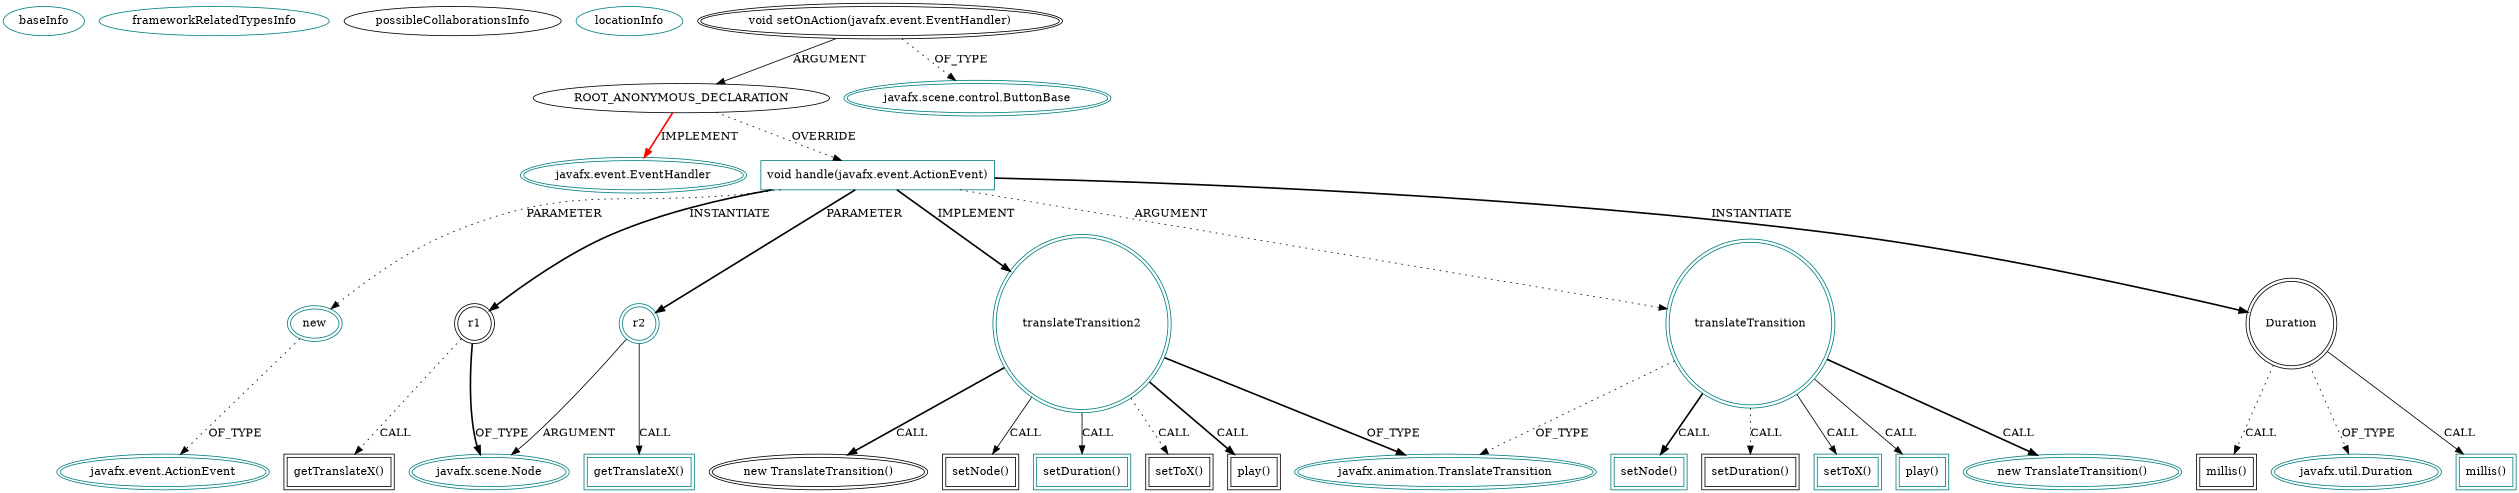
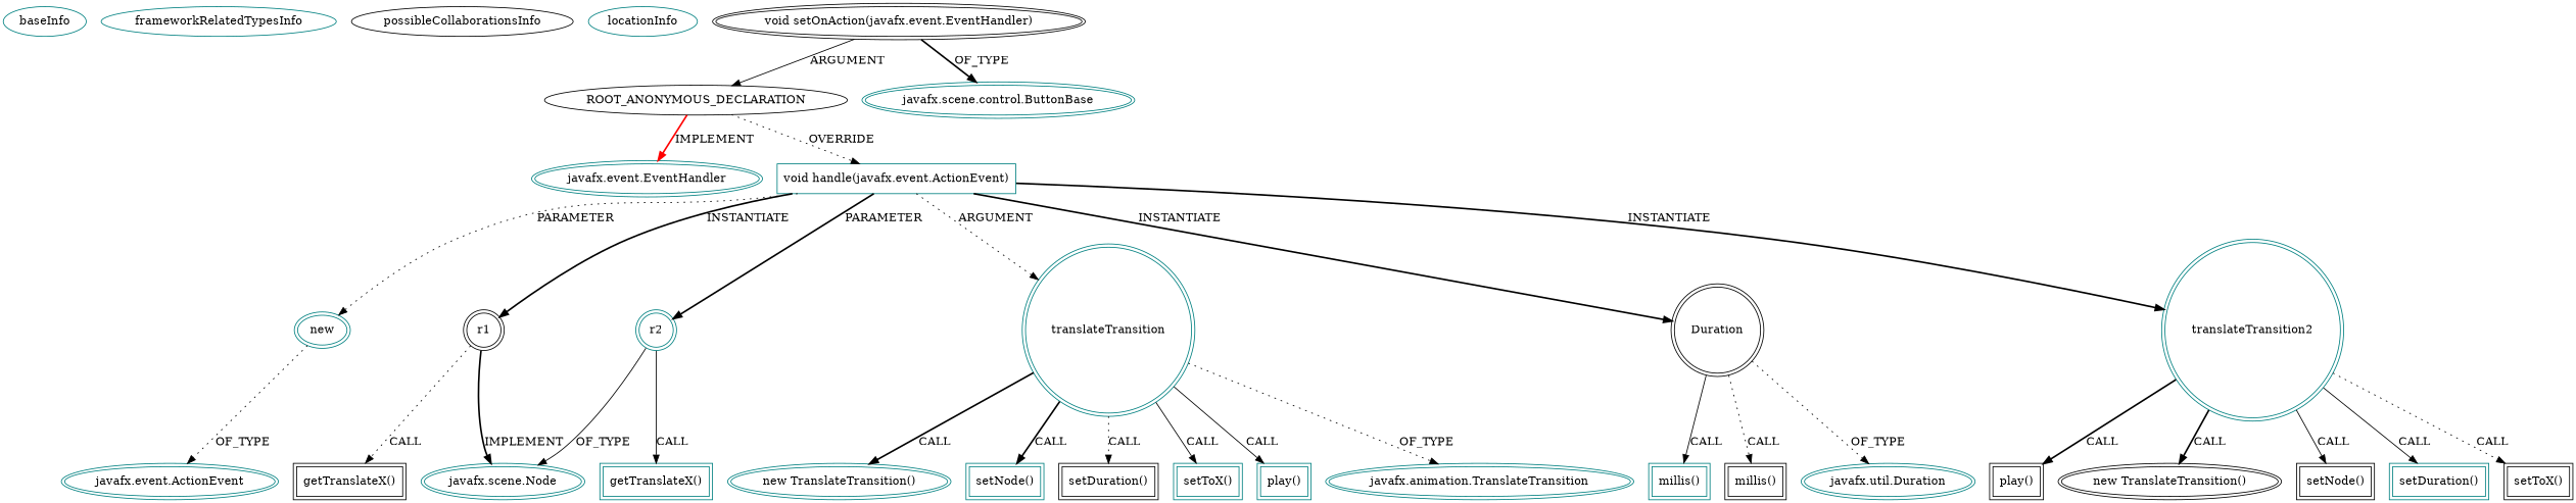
  digraph {
    node [color=teal isFrameworkType=true vertexType=INSIDE_CALL peripheries=2]
    edge [style=bold]
    baseInfo [category=extension_graph graphId=3837 isAnonymous=true possibleRelation=false isFrameworkType="" vertexType="" peripheries=""]
    frameworkRelatedTypesInfo [0="javafx.event.EventHandler" isFrameworkType="" vertexType="" peripheries=""]
    possibleCollaborationsInfo [color=black isFrameworkType="" vertexType="" peripheries=""]
    locationInfo [contextSignature="void start(javafx.stage.Stage)" filePath="/pedrodonte-genjeefx/genjeefx-master/GenJeeFx/src/main/java/ConceptoFx.java" graphId=3837 projectName="pedrodonte-genjeefx" isFrameworkType="" vertexType="" peripheries=""]
    n5 [color=black isFrameworkType=false label=ROOT_ANONYMOUS_DECLARATION vertexType=ROOT_ANONYMOUS_DECLARATION peripheries=""]
    n6 [label="javafx.event.EventHandler" vertexType=FRAMEWORK_INTERFACE_TYPE]
    n7 [isFrameworkType=false label="void handle(javafx.event.ActionEvent)" shape=box vertexType=OVERRIDING_METHOD_DECLARATION peripheries=""]
    n8 [label=new vertexType=PARAMETER_DECLARATION]
    n9 [color=black label=r1 shape=circle vertexType=VARIABLE_EXPRESION]
    n10 [label=r2 shape=circle vertexType=VARIABLE_EXPRESION]
    n11 [label=translateTransition shape=circle vertexType=VARIABLE_EXPRESION]
    n12 [color=black label=Duration shape=circle vertexType=VARIABLE_EXPRESION]
    n13 [label=translateTransition2 shape=circle vertexType=VARIABLE_EXPRESION]
    n14 [color=black label="void setOnAction(javafx.event.EventHandler)" vertexType=OUTSIDE_CALL]
    n15 [label="javafx.scene.control.ButtonBase" vertexType=FRAMEWORK_CLASS_TYPE]
    n16 [label="javafx.event.ActionEvent" vertexType=FRAMEWORK_CLASS_TYPE]
    n17 [label="javafx.scene.Node" vertexType=FRAMEWORK_CLASS_TYPE]
    n18 [color=black label="getTranslateX()" shape=box]
    n19 [label="getTranslateX()" shape=box]
    n20 [label="javafx.animation.TranslateTransition" vertexType=FRAMEWORK_CLASS_TYPE]
    n21 [label="new TranslateTransition()" vertexType=CONSTRUCTOR_CALL]
    n22 [label="setNode()" shape=box]
    n23 [color=black label="setDuration()" shape=box]
    n24 [label="setToX()" shape=box]
    n25 [label="play()" shape=box]
    n26 [label="javafx.util.Duration" vertexType=FRAMEWORK_CLASS_TYPE]
    n27 [label="millis()" shape=box]
    n28 [color=black label="millis()" shape=box]
    n29 [color=black label="new TranslateTransition()" vertexType=CONSTRUCTOR_CALL]
    n30 [color=black label="setNode()" shape=box]
    n31 [label="setDuration()" shape=box]
    n32 [color=black label="setToX()" shape=box]
    n33 [color=black label="play()" shape=box]
    n5 -> n6 [color=red label=IMPLEMENT]
    n5 -> n7 [label=OVERRIDE style=dotted]
    n7 -> n8 [label=PARAMETER style=dotted]
    n7 -> n9 [label=INSTANTIATE]
    n7 -> n10 [label=PARAMETER]
    n7 -> n11 [label=ARGUMENT style=dotted]
    n7 -> n12 [label=INSTANTIATE]
-   n7 -> n13 [label=IMPLEMENT]
+   n7 -> n13 [label=INSTANTIATE]
    n8 -> n16 [label=OF_TYPE style=dotted]
-   n9 -> n17 [label=OF_TYPE]
+   n9 -> n17 [label=IMPLEMENT]
    n9 -> n18 [label=CALL style=dotted]
-   n10 -> n17 [label=ARGUMENT style=solid]
+   n10 -> n17 [label=OF_TYPE style=solid]
    n10 -> n19 [label=CALL style=solid]
    n11 -> n20 [label=OF_TYPE style=dotted]
    n11 -> n21 [label=CALL]
    n11 -> n22 [label=CALL]
    n11 -> n23 [label=CALL style=dotted]
    n11 -> n24 [label=CALL style=solid]
    n11 -> n25 [label=CALL style=solid]
    n12 -> n26 [label=OF_TYPE style=dotted]
    n12 -> n27 [label=CALL style=solid]
    n12 -> n28 [label=CALL style=dotted]
-   n13 -> n20 [label=OF_TYPE]
    n13 -> n29 [label=CALL]
    n13 -> n30 [label=CALL style=solid]
    n13 -> n31 [label=CALL style=solid]
    n13 -> n32 [label=CALL style=dotted]
    n13 -> n33 [label=CALL]
    n14 -> n5 [label=ARGUMENT style=solid]
-   n14 -> n15 [label=OF_TYPE style=dotted]
+   n14 -> n15 [label=OF_TYPE]
  }
